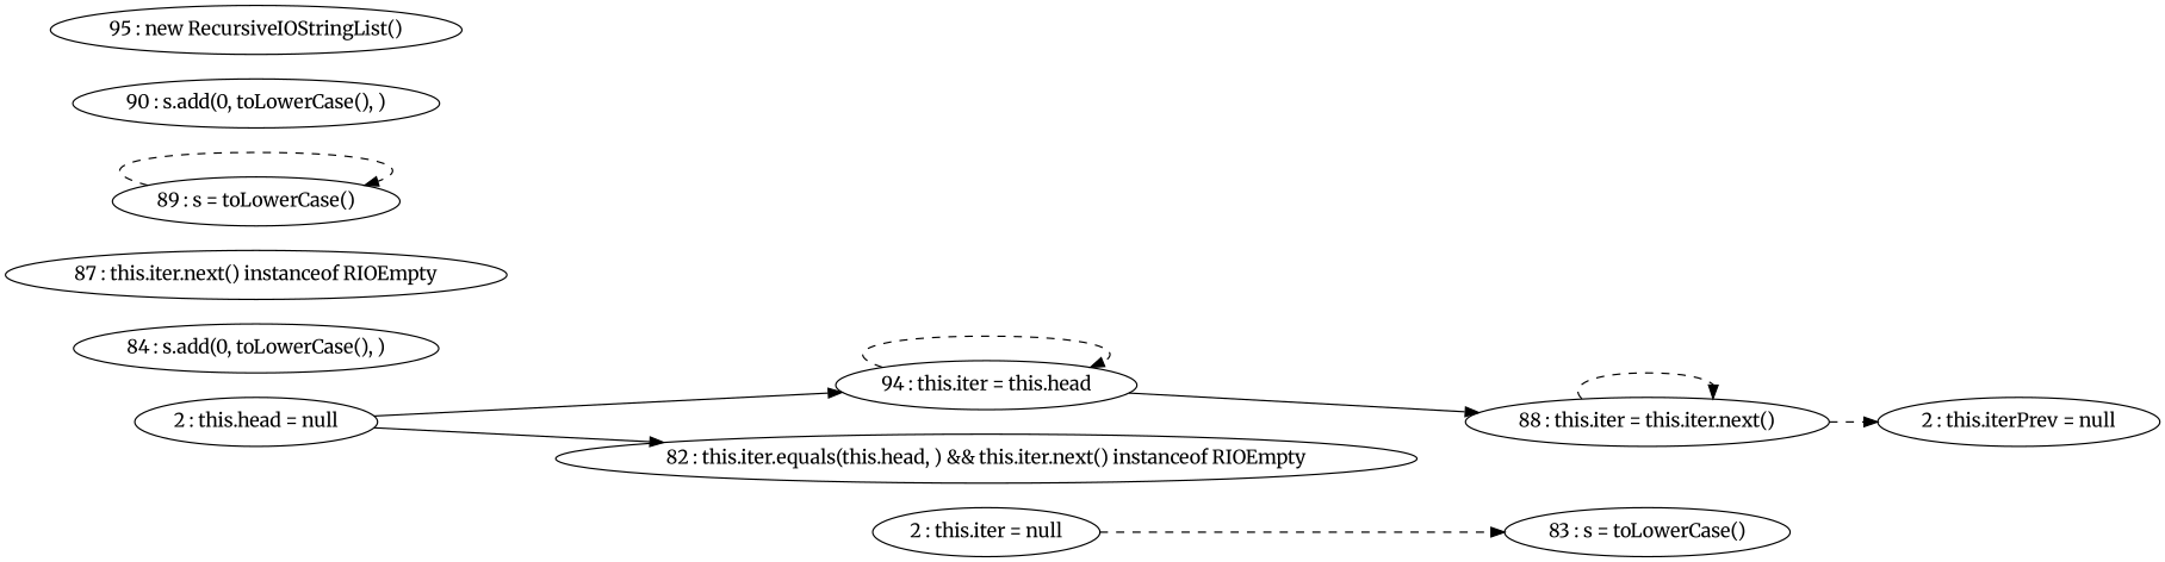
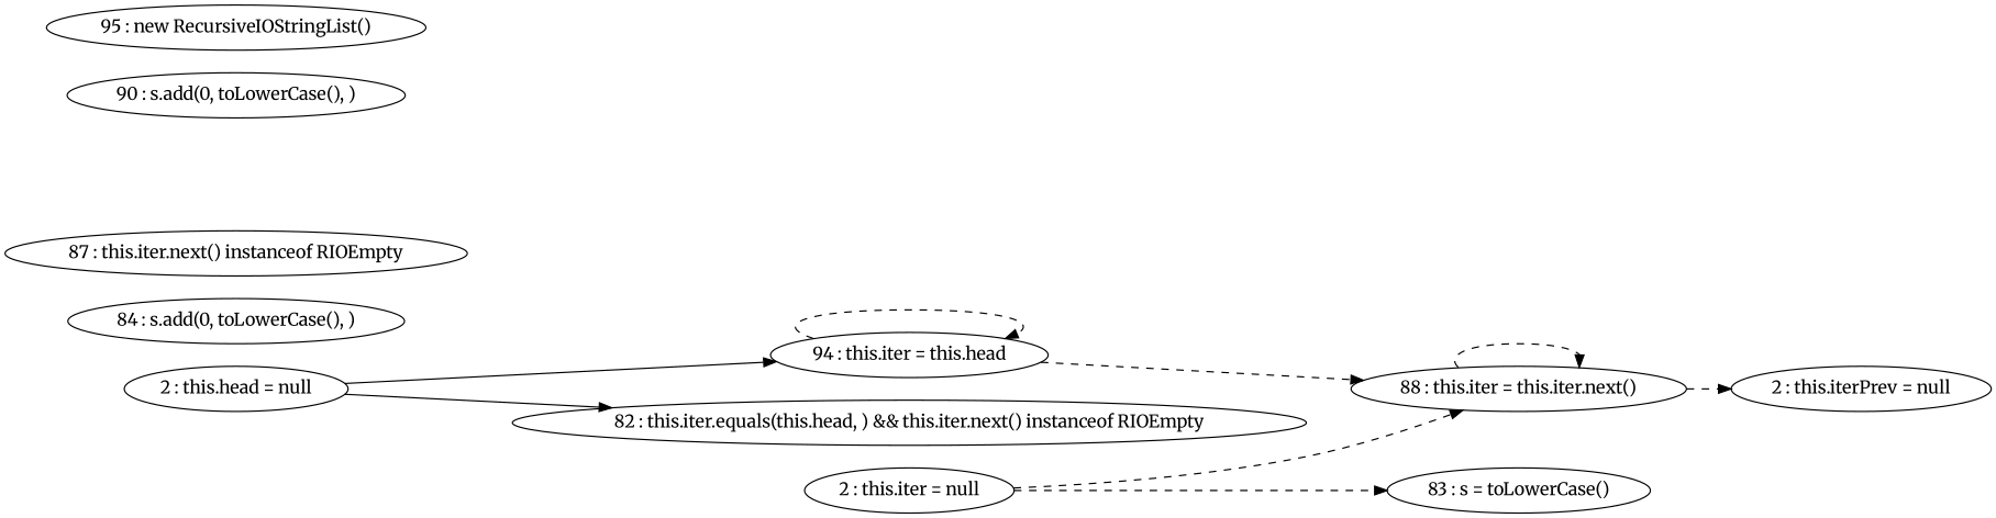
  digraph {
    fontname=Merriweather
    rankdir=LR
    node [fontname=Merriweather]
    edge [fontname=Merriweather style=dashed]
    "2 : this.head = null"
    "94 : this.iter = this.head"
    "82 : this.iter.equals(this.head, ) && this.iter.next() instanceof RIOEmpty"
    "88 : this.iter = this.iter.next()"
    "2 : this.iterPrev = null"
    "2 : this.iter = null"
    "83 : s = toLowerCase()"
    "84 : s.add(0, toLowerCase(), )"
    "87 : this.iter.next() instanceof RIOEmpty"
-   "89 : s = toLowerCase()"
    "90 : s.add(0, toLowerCase(), )"
    "95 : new RecursiveIOStringList()"
    "2 : this.head = null" -> "94 : this.iter = this.head" [style=""]
    "2 : this.head = null" -> "82 : this.iter.equals(this.head, ) && this.iter.next() instanceof RIOEmpty" [style=""]
    "94 : this.iter = this.head" -> "94 : this.iter = this.head"
-   "94 : this.iter = this.head" -> "88 : this.iter = this.iter.next()" [style=solid]
+   "94 : this.iter = this.head" -> "88 : this.iter = this.iter.next()"
    "88 : this.iter = this.iter.next()" -> "88 : this.iter = this.iter.next()"
    "88 : this.iter = this.iter.next()" -> "2 : this.iterPrev = null"
+   "2 : this.iter = null" -> "88 : this.iter = this.iter.next()"
    "2 : this.iter = null" -> "83 : s = toLowerCase()"
-   "89 : s = toLowerCase()" -> "89 : s = toLowerCase()"
  }
